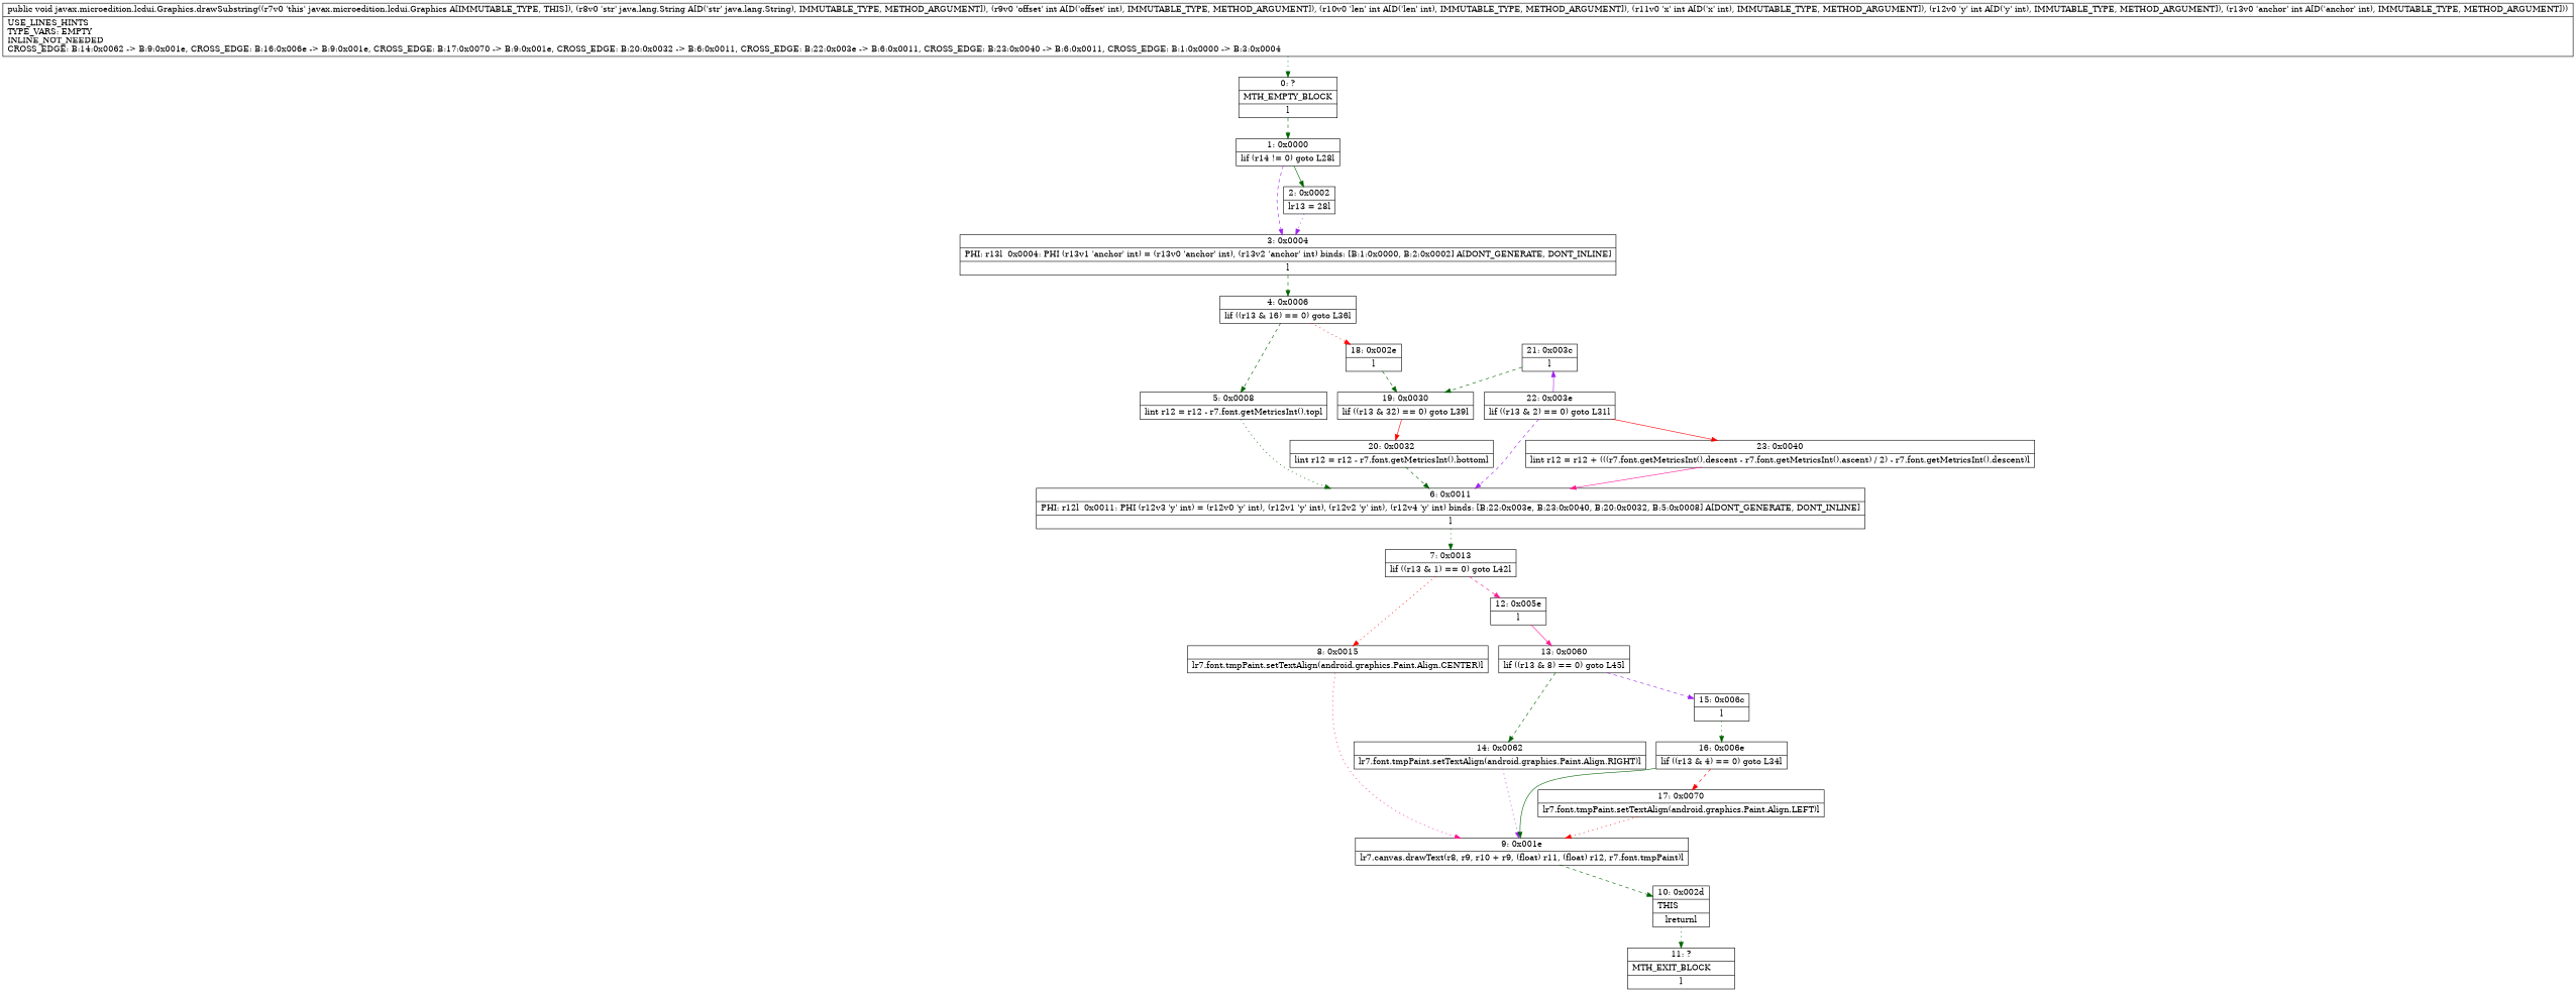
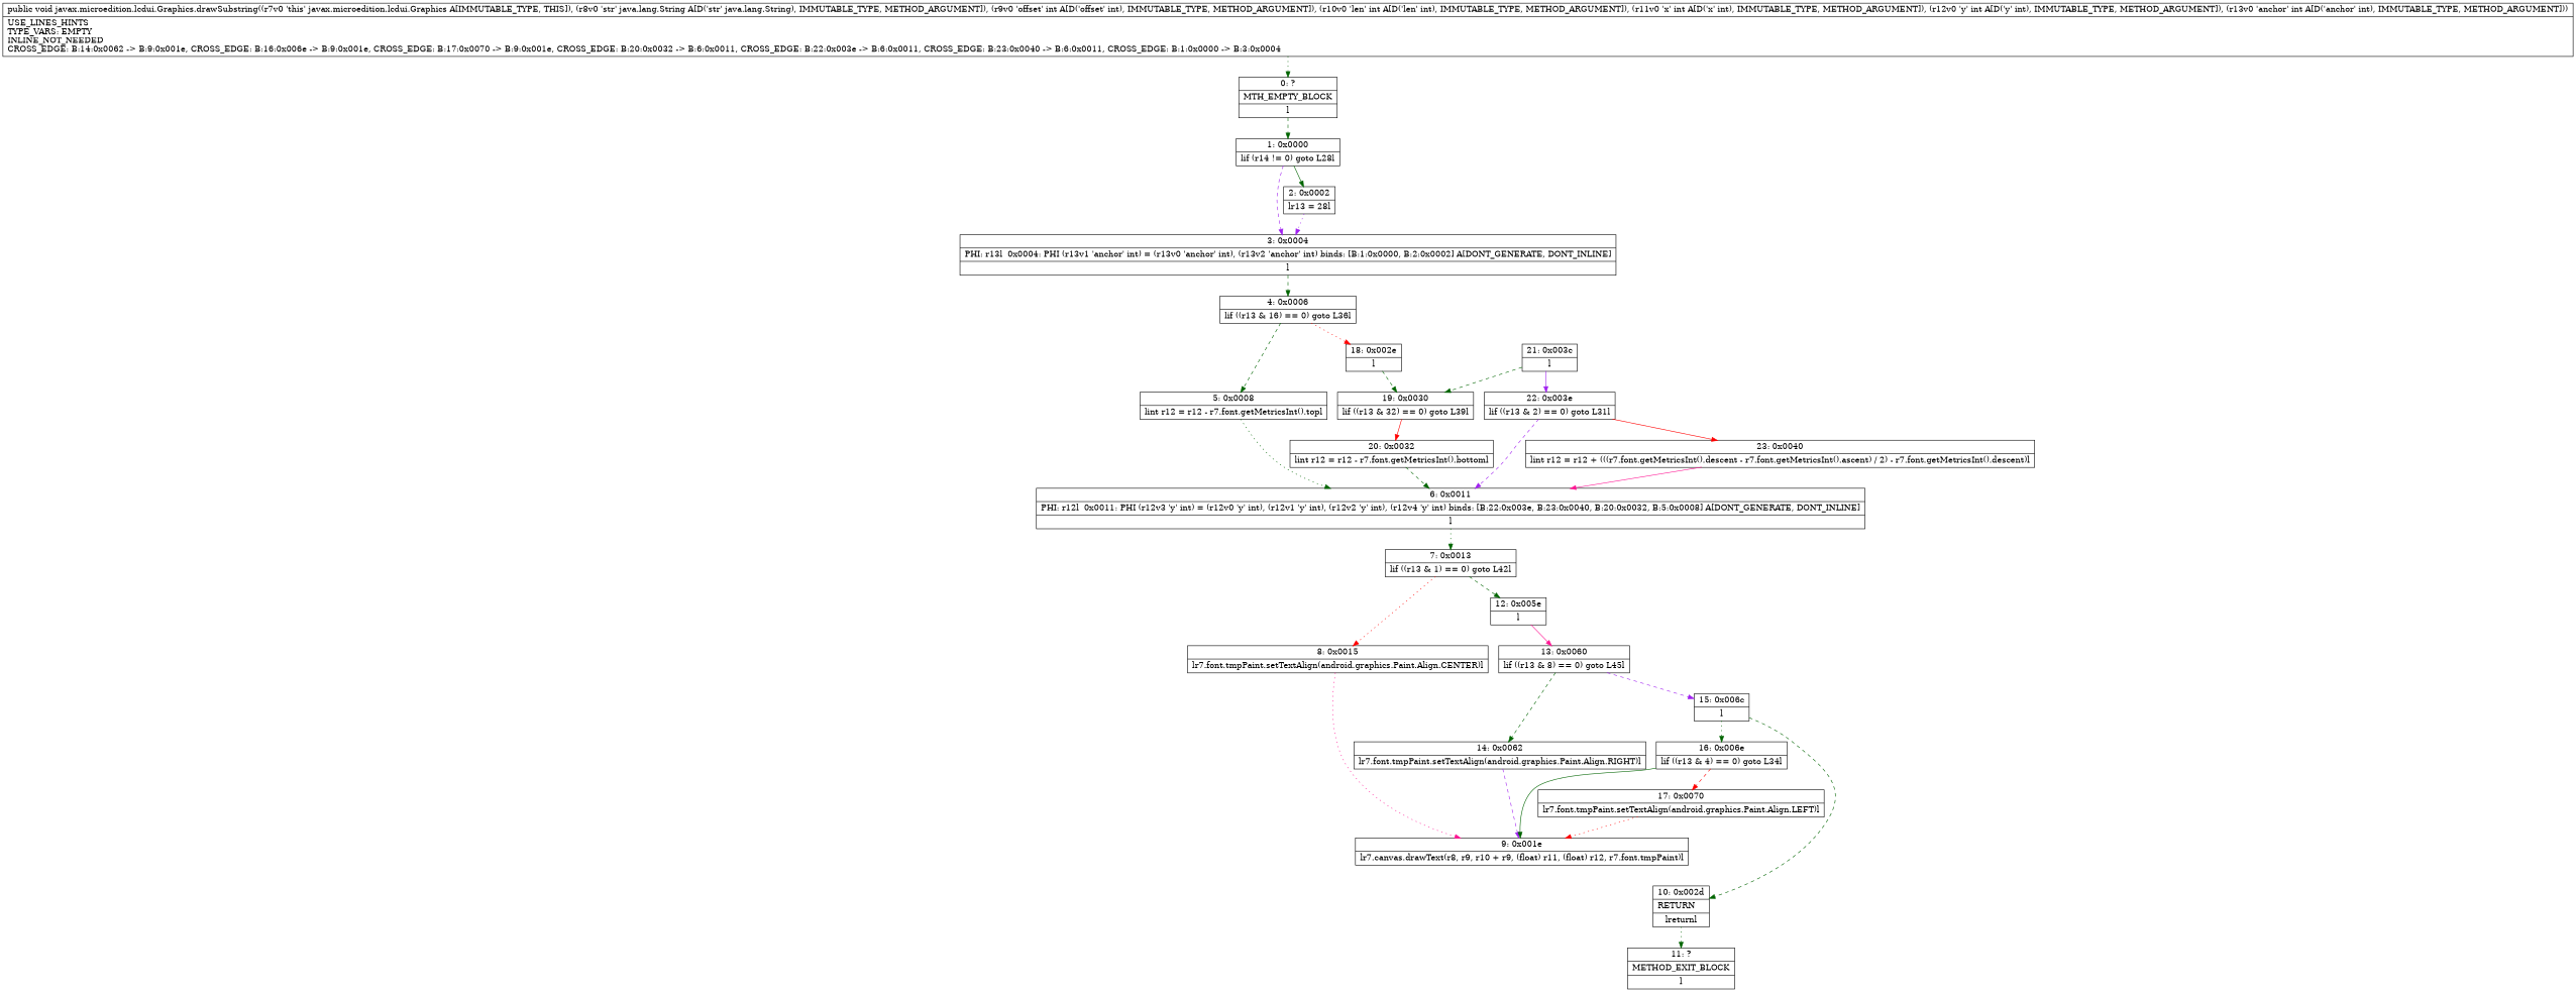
  digraph {
    node [shape=record]
    edge [color=darkgreen style=dashed]
    n1 [label="{0\:\ ?|MTH_EMPTY_BLOCK\l|l}"]
    n2 [label="{1\:\ 0x0000|lif (r14 != 0) goto L28l}"]
    n3 [label="{2\:\ 0x0002|lr13 = 28l}"]
    n4 [label="{3\:\ 0x0004|PHI: r13l  0x0004: PHI (r13v1 'anchor' int) = (r13v0 'anchor' int), (r13v2 'anchor' int) binds: [B:1:0x0000, B:2:0x0002] A[DONT_GENERATE, DONT_INLINE]\l|l}"]
    n5 [label="{4\:\ 0x0006|lif ((r13 & 16) == 0) goto L36l}"]
    n6 [label="{5\:\ 0x0008|lint r12 = r12 \- r7.font.getMetricsInt().topl}"]
    n7 [label="{18\:\ 0x002e|l}"]
    n8 [label="{6\:\ 0x0011|PHI: r12l  0x0011: PHI (r12v3 'y' int) = (r12v0 'y' int), (r12v1 'y' int), (r12v2 'y' int), (r12v4 'y' int) binds: [B:22:0x003e, B:23:0x0040, B:20:0x0032, B:5:0x0008] A[DONT_GENERATE, DONT_INLINE]\l|l}"]
    n9 [label="{19\:\ 0x0030|lif ((r13 & 32) == 0) goto L39l}"]
    n10 [label="{7\:\ 0x0013|lif ((r13 & 1) == 0) goto L42l}"]
    n11 [label="{8\:\ 0x0015|lr7.font.tmpPaint.setTextAlign(android.graphics.Paint.Align.CENTER)l}"]
    n12 [label="{12\:\ 0x005e|l}"]
    n13 [label="{9\:\ 0x001e|lr7.canvas.drawText(r8, r9, r10 + r9, (float) r11, (float) r12, r7.font.tmpPaint)l}"]
    n14 [label="{13\:\ 0x0060|lif ((r13 & 8) == 0) goto L45l}"]
-   n15 [label="{10\:\ 0x002d|THIS\l|lreturnl}"]
-   n16 [label="{11\:\ ?|MTH_EXIT_BLOCK\l|l}"]
+   n15 [label="{10\:\ 0x002d|RETURN\l|lreturnl}"]
+   n16 [label="{11\:\ ?|METHOD_EXIT_BLOCK\l|l}"]
    n17 [label="{14\:\ 0x0062|lr7.font.tmpPaint.setTextAlign(android.graphics.Paint.Align.RIGHT)l}"]
    n18 [label="{15\:\ 0x006c|l}"]
    n19 [label="{16\:\ 0x006e|lif ((r13 & 4) == 0) goto L34l}"]
    n20 [label="{17\:\ 0x0070|lr7.font.tmpPaint.setTextAlign(android.graphics.Paint.Align.LEFT)l}"]
    n21 [label="{20\:\ 0x0032|lint r12 = r12 \- r7.font.getMetricsInt().bottoml}"]
    n22 [label="{21\:\ 0x003c|l}"]
    n23 [label="{22\:\ 0x003e|lif ((r13 & 2) == 0) goto L31l}"]
    n24 [label="{23\:\ 0x0040|lint r12 = r12 + (((r7.font.getMetricsInt().descent \- r7.font.getMetricsInt().ascent) \/ 2) \- r7.font.getMetricsInt().descent)l}"]
    n25 [label="{public void javax.microedition.lcdui.Graphics.drawSubstring((r7v0 'this' javax.microedition.lcdui.Graphics A[IMMUTABLE_TYPE, THIS]), (r8v0 'str' java.lang.String A[D('str' java.lang.String), IMMUTABLE_TYPE, METHOD_ARGUMENT]), (r9v0 'offset' int A[D('offset' int), IMMUTABLE_TYPE, METHOD_ARGUMENT]), (r10v0 'len' int A[D('len' int), IMMUTABLE_TYPE, METHOD_ARGUMENT]), (r11v0 'x' int A[D('x' int), IMMUTABLE_TYPE, METHOD_ARGUMENT]), (r12v0 'y' int A[D('y' int), IMMUTABLE_TYPE, METHOD_ARGUMENT]), (r13v0 'anchor' int A[D('anchor' int), IMMUTABLE_TYPE, METHOD_ARGUMENT]))  | USE_LINES_HINTS\lTYPE_VARS: EMPTY\lINLINE_NOT_NEEDED\lCROSS_EDGE: B:14:0x0062 \-\> B:9:0x001e, CROSS_EDGE: B:16:0x006e \-\> B:9:0x001e, CROSS_EDGE: B:17:0x0070 \-\> B:9:0x001e, CROSS_EDGE: B:20:0x0032 \-\> B:6:0x0011, CROSS_EDGE: B:22:0x003e \-\> B:6:0x0011, CROSS_EDGE: B:23:0x0040 \-\> B:6:0x0011, CROSS_EDGE: B:1:0x0000 \-\> B:3:0x0004\l}"]
    n1 -> n2
    n2 -> n3 [style=solid]
    n2 -> n4 [color=purple]
    n3 -> n4 [color=purple style=dotted]
    n4 -> n5
    n5 -> n6
    n5 -> n7 [color=red style=dotted]
    n6 -> n8 [style=dotted]
    n7 -> n9
    n8 -> n10 [style=dotted]
    n9 -> n21 [color=red style=solid]
    n10 -> n11 [color=red style=dotted]
-   n10 -> n12 [color=deeppink]
+   n10 -> n12
    n11 -> n13 [color=deeppink style=dotted]
    n12 -> n14 [color=deeppink style=solid]
-   n13 -> n15
+   n18 -> n15
    n14 -> n17
    n14 -> n18 [color=purple]
    n15 -> n16 [style=dotted]
-   n17 -> n13 [color=purple style=dotted]
+   n17 -> n13 [color=purple]
    n18 -> n19 [style=dotted]
    n19 -> n13 [style=solid]
    n19 -> n20 [color=red]
    n20 -> n13 [color=red style=dotted]
    n21 -> n8
    n22 -> n9
-   n23 -> n22 [color=purple style=solid]
+   n22 -> n23 [color=purple style=solid]
    n23 -> n8 [color=purple]
    n23 -> n24 [color=red style=solid]
    n24 -> n8 [color=deeppink style=solid]
    n25 -> n1 [style=dotted]
  }
